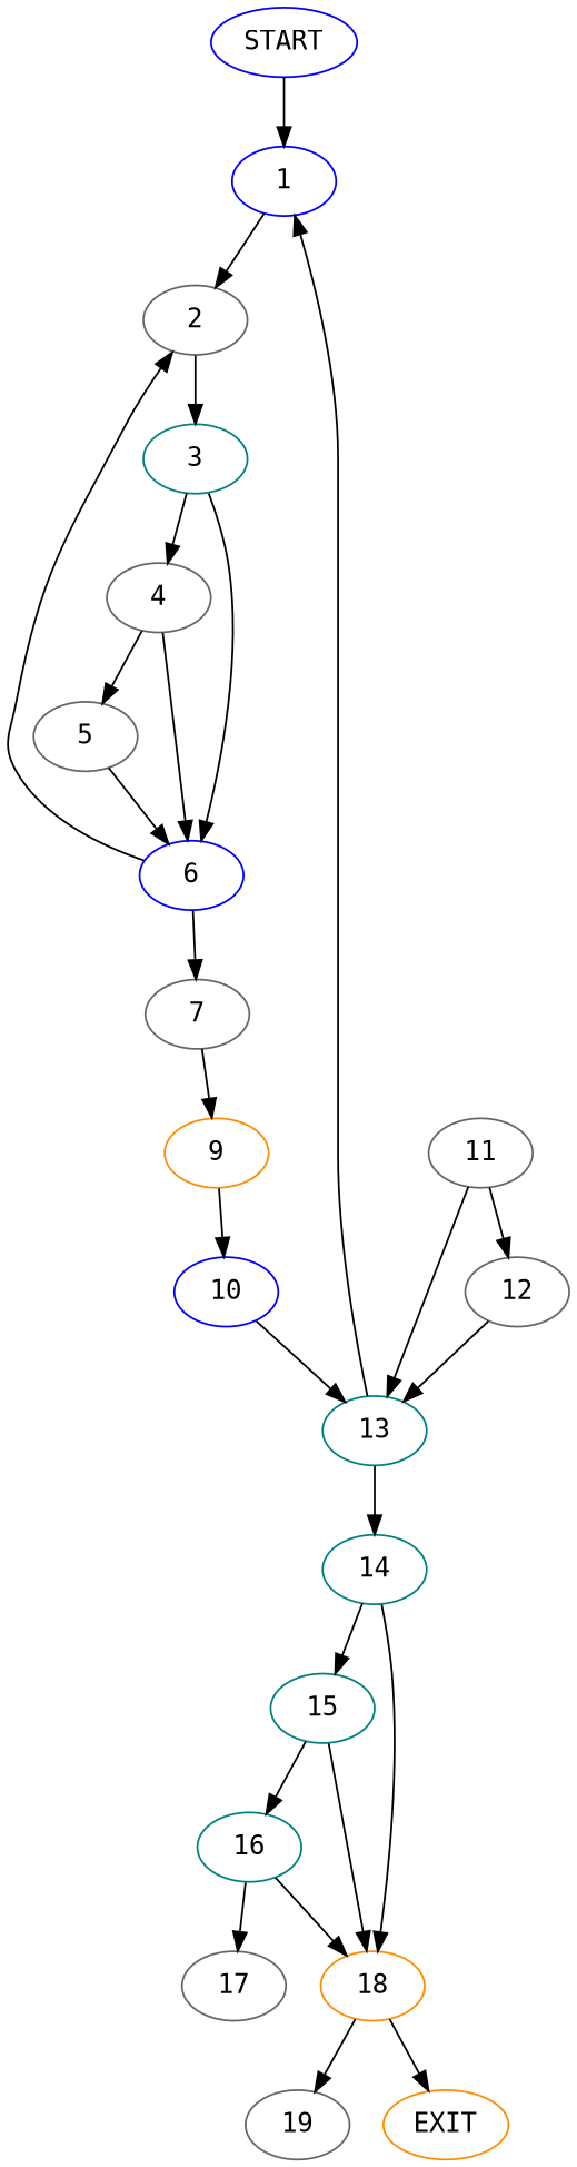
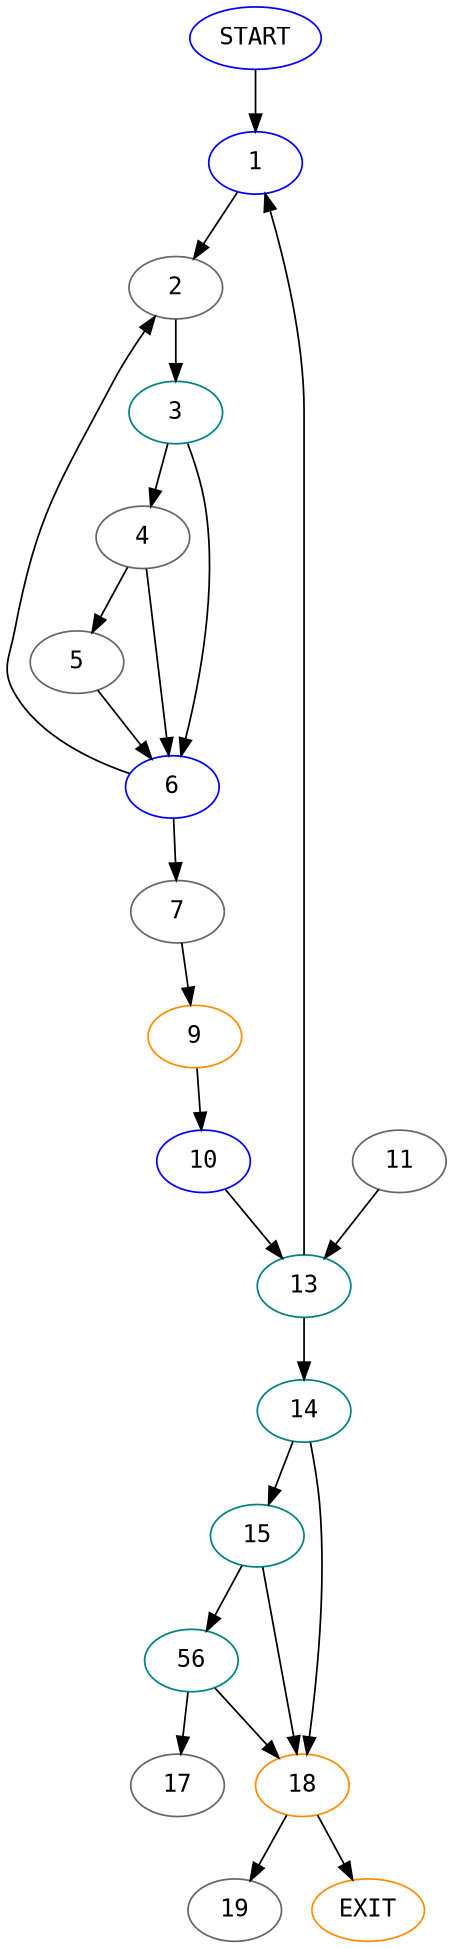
  digraph {
    fontname="DejaVu Sans Mono"
    node [color=gray40 fontname="DejaVu Sans Mono"]
    edge [fontname="DejaVu Sans Mono"]
    n1 [color=blue label=START]
    1 [color=blue]
    2
    3 [color=teal]
    4
    6 [color=blue]
    5
    7
    9 [color=darkorange]
    10 [color=blue]
    13 [color=teal]
    11
-   12
    14 [color=teal]
    15 [color=teal]
    18 [color=darkorange]
-   16 [color=teal]
+   16 [color=teal label=56]
    19
    n19 [color=darkorange label=EXIT]
    17
    n1 -> 1
    1 -> 2
    2 -> 3
    3 -> 4
    3 -> 6
    4 -> 6
    4 -> 5
    6 -> 2
    6 -> 7
    5 -> 6
    7 -> 9
    9 -> 10
    10 -> 13
    13 -> 1
    13 -> 14
    11 -> 13
-   11 -> 12
-   12 -> 13
    14 -> 15
    14 -> 18
    15 -> 18
    15 -> 16
    18 -> 19
    18 -> n19
    16 -> 18
    16 -> 17
  }
